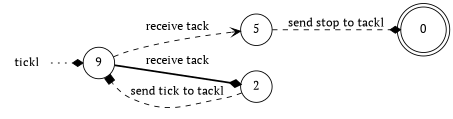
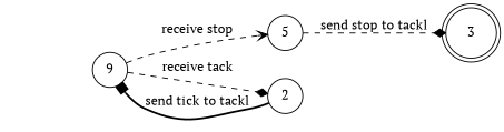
  digraph {
    fontname="PT Serif"
    rankdir=LR
    node [fontname="PT Serif" shape=circle]
    edge [arrowhead=diamond fontname="PT Serif" style=dashed]
-   n1 [label=tickl shape=plaintext]
    n2 [label=9]
    n3 [label=5]
    n4 [label=2]
-   n5 [label=0 shape=doublecircle]
-   n1 -> n2 [style=dotted]
-   n2 -> n3 [arrowhead=vee label="receive tack"]
-   n2 -> n4 [label="receive tack" style=bold]
+   n5 [label=3 shape=doublecircle]
+   n2 -> n3 [arrowhead=vee label="receive stop"]
+   n2 -> n4 [label="receive tack"]
    n3 -> n5 [label="send stop to tackl"]
-   n4 -> n2 [arrowhead=box label="send tick to tackl"]
+   n4 -> n2 [arrowhead=box label="send tick to tackl" style=bold]
  }
